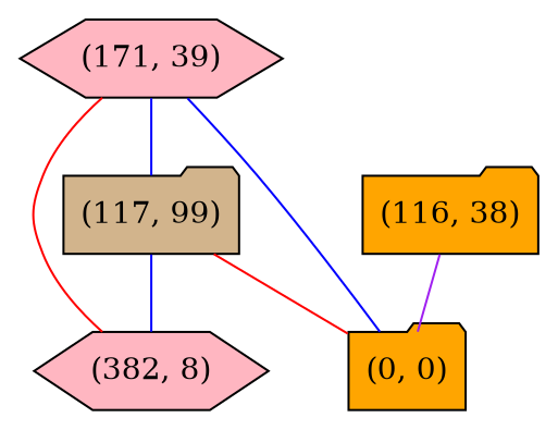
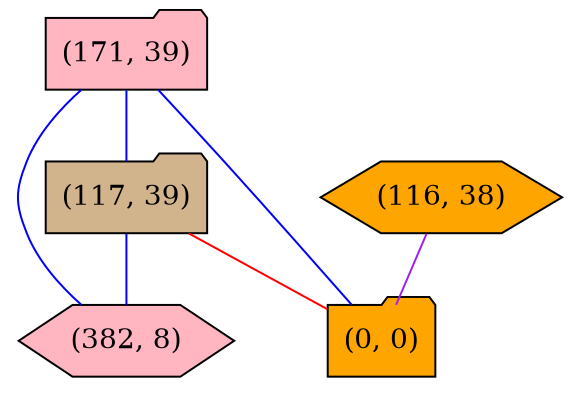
  graph {
    node [fillcolor=lightpink shape=folder style=filled]
    edge [color=blue weight=3]
-   "(117, 39)" [fillcolor=tan label="(117, 99)"]
-   "(171, 39)" [shape=hexagon]
+   "(117, 39)" [fillcolor=tan]
+   "(171, 39)"
    "(382, 8)" [shape=hexagon]
    "(0, 0)" [fillcolor=orange]
-   "(116, 38)" [fillcolor=orange]
+   "(116, 38)" [fillcolor=orange shape=hexagon]
    "(117, 39)" -- "(382, 8)"
    "(117, 39)" -- "(0, 0)" [color=red weight=1]
    "(171, 39)" -- "(117, 39)"
-   "(171, 39)" -- "(382, 8)" [color=red weight=1]
+   "(171, 39)" -- "(382, 8)" [weight=1]
    "(171, 39)" -- "(0, 0)"
    "(116, 38)" -- "(0, 0)" [color=purple weight=4]
  }
